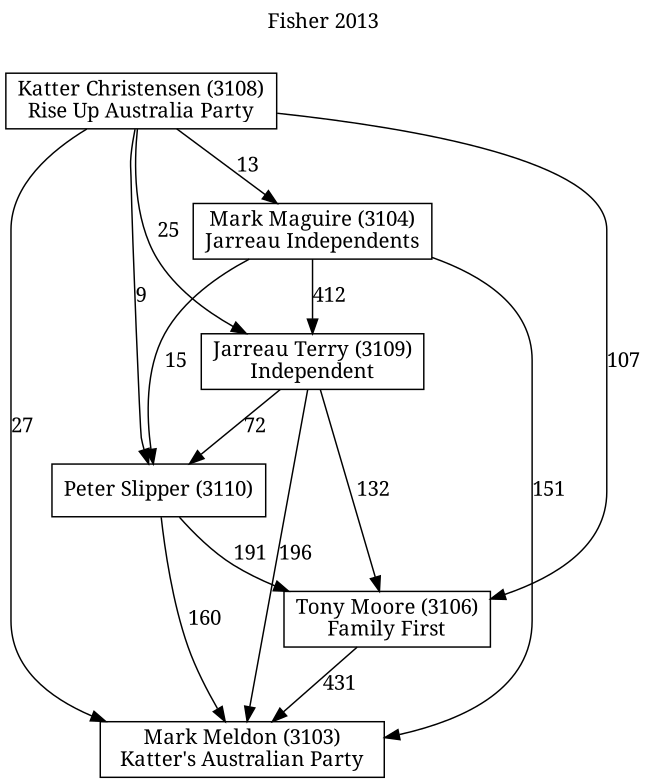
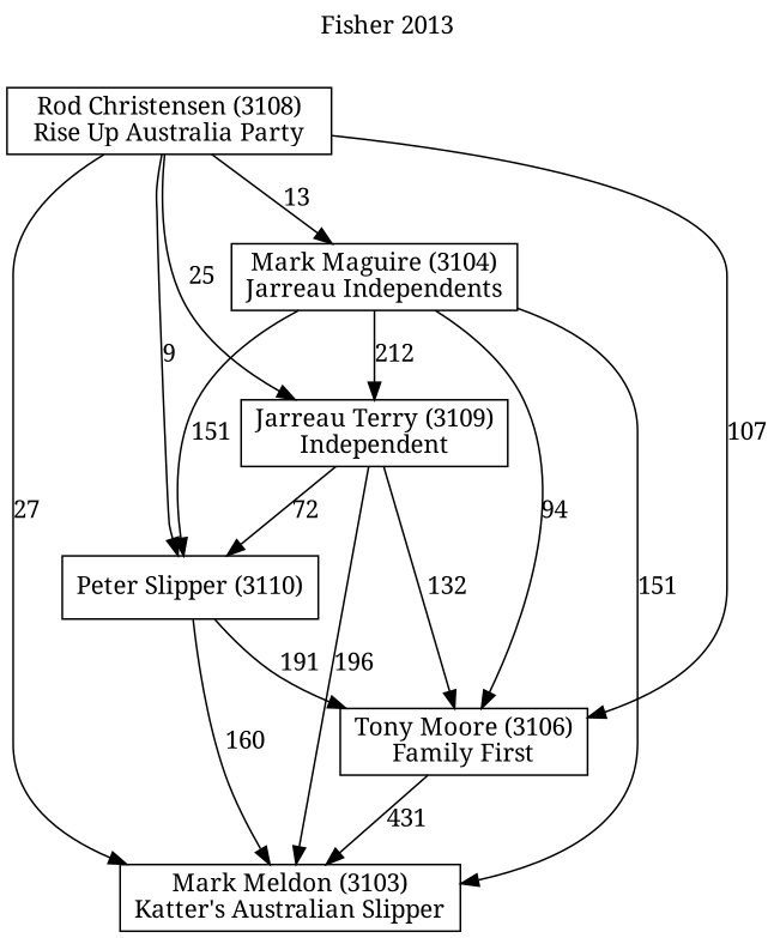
  digraph {
    fontname="Noto Serif"
    label="Fisher 2013"
    labelloc=t
    mclimit=10
    node [fontname="Noto Serif" shape=box]
    edge [fontname="Noto Serif"]
-   n1 [label="Mark Meldon (3103)\nKatter's Australian Party"]
+   n1 [label="Mark Meldon (3103)\nKatter's Australian Slipper"]
    n2 [label="Tony Moore (3106)\nFamily First"]
    n3 [label="Peter Slipper (3110)\n"]
    n4 [label="Jarreau Terry (3109)\nIndependent"]
    n5 [label="Mark Maguire (3104)\nJarreau Independents"]
-   n6 [label="Katter Christensen (3108)\nRise Up Australia Party"]
+   n6 [label="Rod Christensen (3108)\nRise Up Australia Party"]
    n2 -> n1 [label=431]
    n3 -> n1 [label=160]
    n3 -> n2 [label=191]
    n4 -> n1 [label=196]
    n4 -> n2 [label=132]
    n4 -> n3 [label=72]
    n5 -> n1 [label=151]
-   n5 -> n3 [label=15]
-   n5 -> n4 [label=412]
+   n5 -> n2 [label=94]
+   n5 -> n3 [label=151]
+   n5 -> n4 [label=212]
    n6 -> n1 [label=27]
    n6 -> n2 [label=107]
    n6 -> n3 [label=9]
    n6 -> n4 [label=25]
    n6 -> n5 [label=13]
  }
